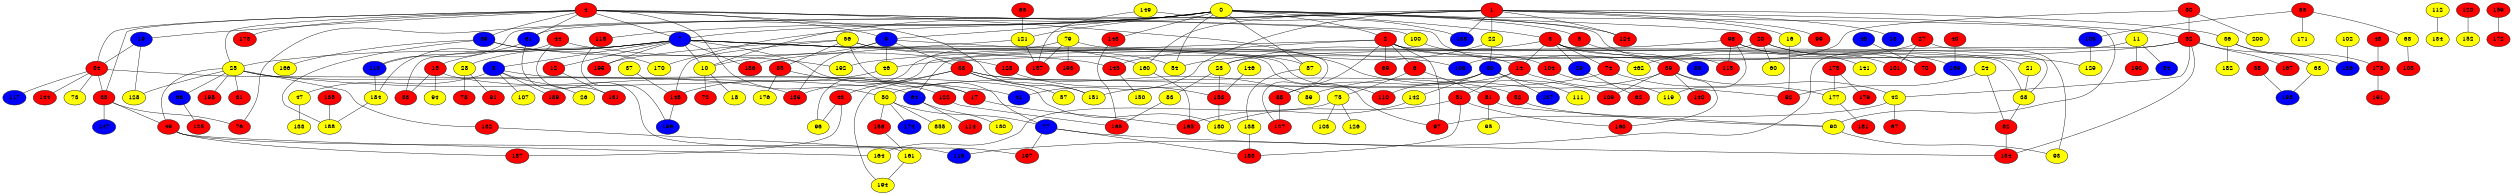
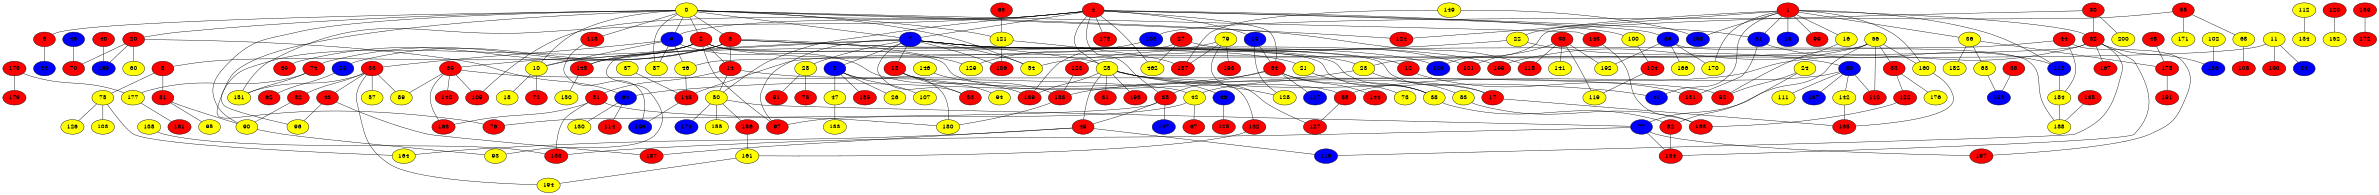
  graph {
    node [fillcolor=red style=filled]
    0 [fillcolor=yellow]
    2
    3
    5
    7 [fillcolor=blue]
    9 [fillcolor=blue]
    10 [fillcolor=yellow]
    20
    54 [fillcolor=yellow]
    76
    87 [fillcolor=yellow]
    90 [fillcolor=yellow]
    115
    118
    121 [fillcolor=yellow]
    124
    143
    6
    14
    21 [fillcolor=yellow]
    38 [fillcolor=yellow]
    69
    88
    96 [fillcolor=yellow]
    97
    145
    23 [fillcolor=yellow]
    29 [fillcolor=blue]
    39
    74
    129 [fillcolor=yellow]
    86 [fillcolor=blue]
    25 [fillcolor=yellow]
    8 [fillcolor=blue]
    12
    15
    17
    28 [fillcolor=yellow]
    53
    106 [fillcolor=blue]
    186
    199
    33
    46 [fillcolor=yellow]
    139
    18 [fillcolor=yellow]
    72
    60 [fillcolor=yellow]
    64 [fillcolor=blue]
    70
    169 [fillcolor=blue]
    138 [fillcolor=yellow]
    93 [fillcolor=yellow]
    196 [fillcolor=blue]
    157
    168
    1
    13 [fillcolor=blue]
    16 [fillcolor=yellow]
    22 [fillcolor=yellow]
    32
    36 [fillcolor=yellow]
    41 [fillcolor=blue]
    61 [fillcolor=blue]
    99
    113 [fillcolor=blue]
    158 [fillcolor=blue]
    160 [fillcolor=yellow]
    170 [fillcolor=yellow]
    92
    80 [fillcolor=blue]
    42 [fillcolor=yellow]
    116 [fillcolor=blue]
    136 [fillcolor=blue]
    154
    167
    63 [fillcolor=yellow]
    178
    182 [fillcolor=yellow]
    131
    184 [fillcolor=yellow]
    165
    75 [fillcolor=yellow]
    81
    50 [fillcolor=yellow]
    51
    82
    127
    150 [fillcolor=yellow]
    83 [fillcolor=yellow]
    153
    62
    109
    89 [fillcolor=yellow]
    140
    163
    151 [fillcolor=yellow]
    177 [fillcolor=yellow]
    4
    19 [fillcolor=blue]
    34
    35
    59 [fillcolor=blue]
    100 [fillcolor=yellow]
    n105 [fillcolor=yellow label=462]
    173
    128 [fillcolor=yellow]
    31
    49
    66 [fillcolor=blue]
    132
    198
    73 [fillcolor=yellow]
    117 [fillcolor=blue]
    144
    147 [fillcolor=blue]
    77 [fillcolor=blue]
-   155 [fillcolor=yellow label=855]
+   155 [fillcolor=yellow]
    156
    174 [fillcolor=blue]
    166 [fillcolor=yellow]
    188 [fillcolor=yellow]
    192 [fillcolor=yellow]
    104
    164 [fillcolor=yellow]
    103 [fillcolor=yellow]
    126 [fillcolor=yellow]
    95 [fillcolor=yellow]
    26 [fillcolor=yellow]
    47 [fillcolor=yellow]
    107 [fillcolor=yellow]
    180 [fillcolor=yellow]
    189
    94 [fillcolor=yellow]
    78
    91
    133 [fillcolor=yellow]
    43
    52
    57 [fillcolor=yellow]
    194 [fillcolor=yellow]
    148
    11 [fillcolor=yellow]
    84 [fillcolor=blue]
    190
    183
    114
    130 [fillcolor=yellow]
    110
    111 [fillcolor=yellow]
    137 [fillcolor=blue]
    142 [fillcolor=yellow]
    24 [fillcolor=yellow]
    187
    125
    161 [fillcolor=yellow]
    27
    101
    30
    200 [fillcolor=yellow]
    67
    195 [fillcolor=blue]
    191
    37 [fillcolor=yellow]
    40
    44
    123
    197
    45 [fillcolor=blue]
    48
    68 [fillcolor=yellow]
    55
    105 [fillcolor=blue]
    171 [fillcolor=yellow]
    108
    56 [fillcolor=yellow]
    85
    122
    176 [fillcolor=yellow]
    58
    65
    181
    79 [fillcolor=yellow]
    193
    98
    119 [fillcolor=yellow]
    141 [fillcolor=yellow]
    102 [fillcolor=yellow]
    112 [fillcolor=yellow]
    134 [fillcolor=yellow]
    152 [fillcolor=yellow]
    120
    135
    146 [fillcolor=yellow]
    149 [fillcolor=yellow]
    159
    172
    175
    179
    0 -- 2
    0 -- 3
    0 -- 5
    0 -- 7
    0 -- 9
    0 -- 10
    0 -- 20
    0 -- 54
    0 -- 76
    0 -- 87
    0 -- 90
    0 -- 115
    0 -- 118
    0 -- 121
    0 -- 124
    0 -- 143
    2 -- 6
    2 -- 14
    2 -- 21
    2 -- 38
    2 -- 69
    2 -- 88
    2 -- 96
    2 -- 97
    2 -- 145
    3 -- 14
    3 -- 38
    3 -- 23
    3 -- 29
    3 -- 39
    3 -- 74
    3 -- 129
    5 -- 86
    7 -- 10
    7 -- 54
    7 -- 97
    7 -- 145
    7 -- 25
    7 -- 8
    7 -- 12
    7 -- 15
    7 -- 17
    7 -- 28
    7 -- 53
    7 -- 106
    7 -- 186
    7 -- 199
    9 -- 10
    9 -- 87
    9 -- 33
    9 -- 46
    9 -- 139
    10 -- 18
    10 -- 72
    20 -- 60
    20 -- 64
    20 -- 70
    20 -- 169
-   87 -- 138
    90 -- 93
    118 -- 196
    121 -- 186
    121 -- 157
    143 -- 168
    6 -- 75
    6 -- 81
    14 -- 92
    14 -- 50
    14 -- 51
    21 -- 38
    38 -- 82
    88 -- 127
    145 -- 150
    23 -- 83
    23 -- 153
    29 -- 62
    39 -- 42
    39 -- 109
    39 -- 89
    39 -- 140
    39 -- 163
    74 -- 151
    74 -- 177
    25 -- 139
    25 -- 41
    25 -- 128
    25 -- 31
    25 -- 49
    25 -- 66
    25 -- 132
    25 -- 198
    8 -- 26
    8 -- 47
    8 -- 107
    8 -- 180
    8 -- 189
    12 -- 131
    15 -- 17
    15 -- 53
    15 -- 94
    17 -- 165
    28 -- 78
    28 -- 91
    33 -- 89
    33 -- 151
    33 -- 43
    33 -- 52
    33 -- 57
    33 -- 194
    46 -- 148
    64 -- 114
    64 -- 130
    138 -- 183
    1 -- 124
    1 -- 13
    1 -- 16
    1 -- 22
    1 -- 32
    1 -- 36
    1 -- 41
    1 -- 61
    1 -- 99
    1 -- 113
    1 -- 158
    1 -- 160
    1 -- 170
    16 -- 92
    22 -- 54
    22 -- 80
    32 -- 46
    32 -- 42
    32 -- 116
    32 -- 136
    32 -- 154
    32 -- 167
    36 -- 63
    36 -- 178
    36 -- 182
    61 -- 113
    61 -- 131
    113 -- 184
    160 -- 165
    80 -- 88
    80 -- 110
    80 -- 111
    80 -- 137
    80 -- 142
    42 -- 97
    42 -- 67
    63 -- 195
    178 -- 191
    184 -- 188
    75 -- 164
    75 -- 103
    75 -- 126
    81 -- 90
    81 -- 95
    50 -- 77
    50 -- 155
    50 -- 156
    50 -- 174
    51 -- 163
    51 -- 180
    51 -- 183
    82 -- 154
    83 -- 168
    153 -- 180
    177 -- 181
    4 -- 7
    4 -- 9
    4 -- 25
    4 -- 61
    4 -- 50
    4 -- 109
    4 -- 151
    4 -- 19
    4 -- 34
    4 -- 35
    4 -- 59
    4 -- 100
    4 -- n105
    4 -- 173
    19 -- 34
    19 -- 128
    34 -- 64
    34 -- 35
    34 -- 73
    34 -- 117
    34 -- 144
    35 -- 76
    35 -- 49
    35 -- 147
    59 -- 170
    59 -- 166
    59 -- 188
    59 -- 192
    100 -- 104
    49 -- 116
    49 -- 164
    49 -- 187
    66 -- 125
    132 -- 161
    77 -- 154
    77 -- 183
    77 -- 197
    156 -- 161
    104 -- 119
    47 -- 133
    43 -- 96
    43 -- 187
    52 -- 90
    148 -- 196
    11 -- 23
    11 -- 84
    11 -- 190
    142 -- 165
    24 -- 92
    24 -- 82
    161 -- 194
    27 -- 93
    27 -- n105
    27 -- 101
    30 -- 106
    30 -- 32
    30 -- 200
    37 -- 148
    40 -- 169
    44 -- 184
    44 -- 123
    44 -- 197
    123 -- 153
    45 -- 70
    48 -- 178
    68 -- 108
    55 -- 68
    55 -- 105
    55 -- 171
    105 -- 129
    56 -- 199
    56 -- 160
    56 -- 77
    56 -- 148
    56 -- 110
    56 -- 85
    85 -- 122
    85 -- 176
    122 -- 168
    58 -- 195
    65 -- 121
    79 -- 139
    79 -- 157
    79 -- 127
    79 -- 193
    98 -- 115
    98 -- 192
    98 -- 101
    98 -- 119
    98 -- 141
    102 -- 136
    112 -- 134
    120 -- 152
    135 -- 188
    146 -- 153
    149 -- 157
    149 -- 158
    159 -- 172
    175 -- 177
    175 -- 179
  }
